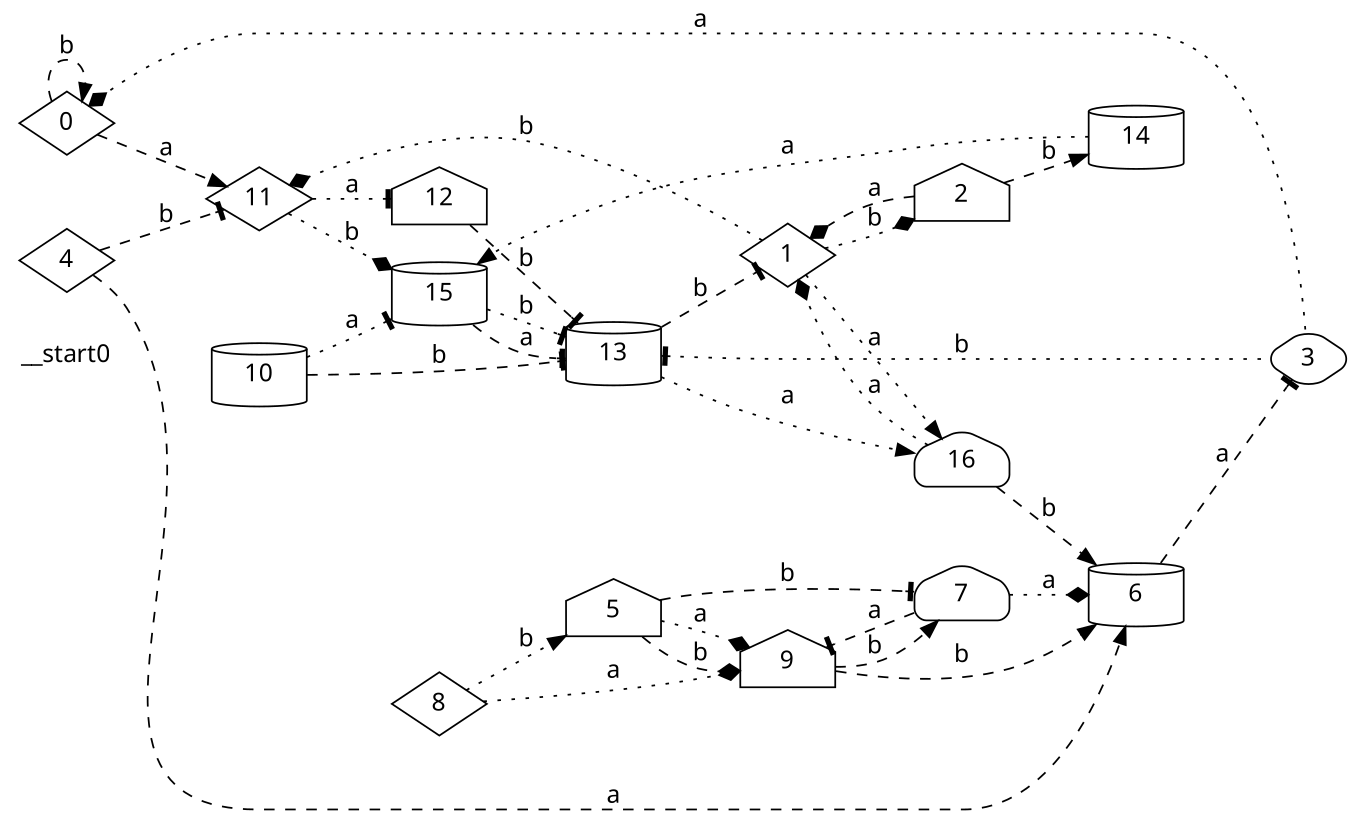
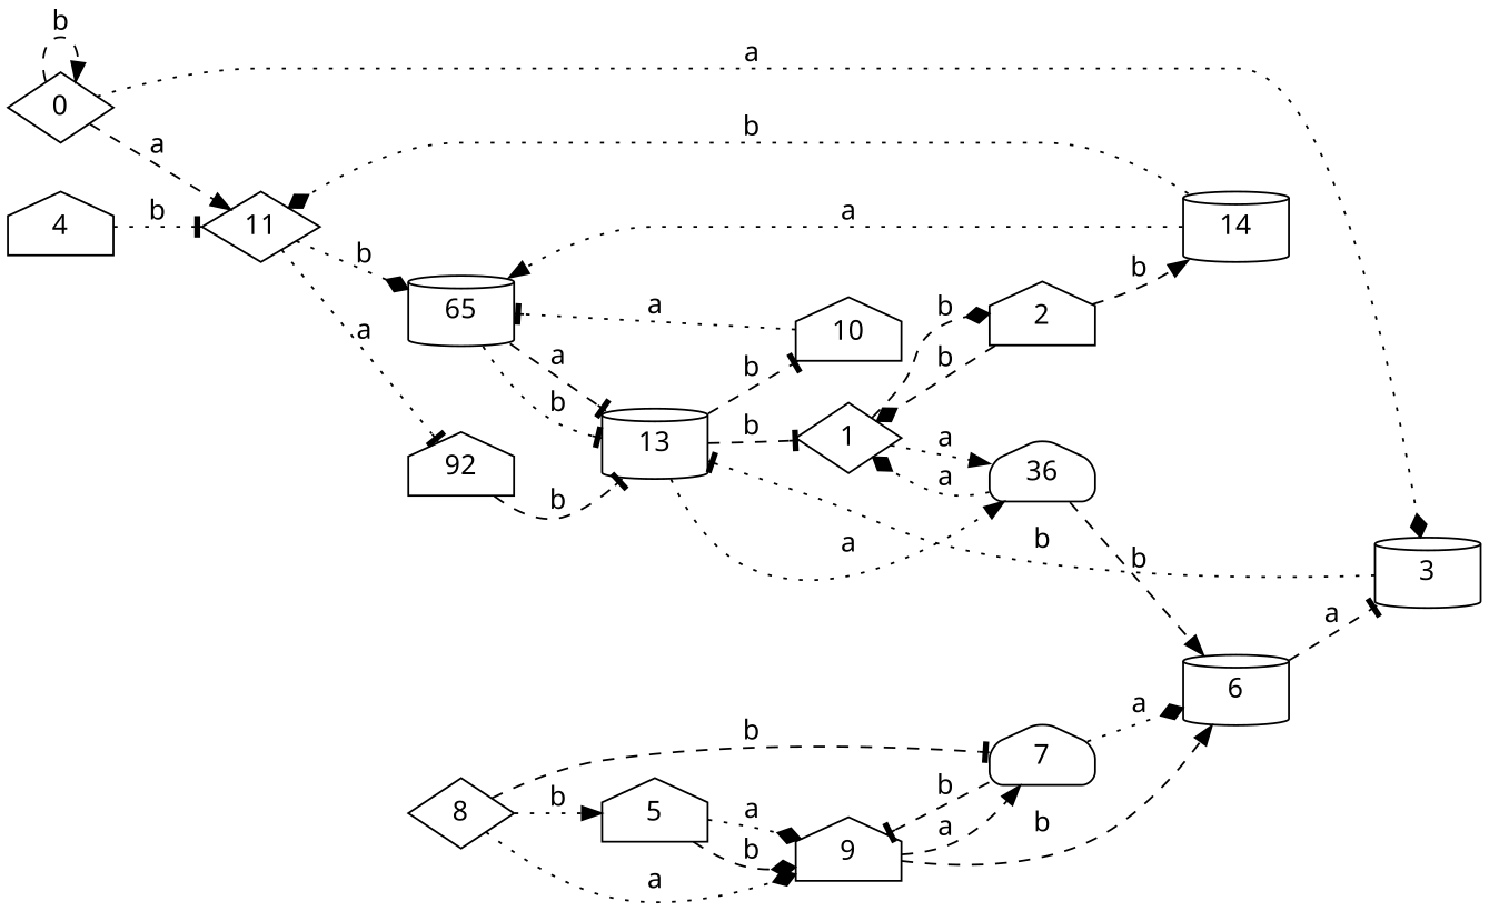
  digraph {
    fontname="Noto Sans"
    rankdir=LR
    node [fontname="Noto Sans" shape=house color=black fillcolor=white style=filled]
    edge [arrowhead=tee fontname="Noto Sans" style=dashed]
-   __start0 [shape=none color="" fillcolor="" style=""]
    n2 [label=0 shape=diamond]
    n3 [label=11 shape=diamond]
-   n4 [label=15 shape=cylinder style="rounded,filled"]
-   n5 [label=12]
+   n4 [label=65 shape=cylinder style="rounded,filled"]
+   n5 [label=92]
    n6 [label=1 shape=diamond]
    n7 [label=2]
-   n8 [label=16 style="rounded,filled"]
+   n8 [label=36 style="rounded,filled"]
    n9 [label=14 shape=cylinder]
    n10 [label=6 shape=cylinder]
-   n11 [label=3 shape=diamond style="rounded,filled"]
+   n11 [label=3 shape=cylinder style="rounded,filled"]
    n12 [label=13 shape=cylinder style="rounded,filled"]
-   n13 [label=4 shape=diamond]
+   n13 [label=4]
    n14 [label=5]
    n15 [label=9]
    n16 [label=7 style="rounded,filled"]
    n17 [label=8 shape=diamond]
-   n18 [label=10 shape=cylinder]
+   n18 [label=10]
    n2 -> n2 [arrowhead=normal label=b]
    n2 -> n3 [arrowhead=normal label=a]
    n3 -> n4 [arrowhead=diamond label=b style=dotted]
    n3 -> n5 [label=a style=dotted]
    n4 -> n12 [label=a]
    n4 -> n12 [label=b style=dotted]
    n5 -> n12 [label=b]
-   n6 -> n7 [arrowhead=diamond label=b style=dotted]
+   n6 -> n7 [arrowhead=diamond label=b]
    n6 -> n8 [arrowhead=normal label=a style=dotted]
-   n7 -> n6 [arrowhead=diamond label=a]
+   n7 -> n6 [arrowhead=diamond label=b]
    n7 -> n9 [arrowhead=normal label=b]
    n8 -> n6 [arrowhead=diamond label=a style=dotted]
    n8 -> n10 [arrowhead=normal label=b]
-   n6 -> n3 [arrowhead=diamond label=b style=dotted]
+   n9 -> n3 [arrowhead=diamond label=b style=dotted]
    n9 -> n4 [arrowhead=normal label=a style=dotted]
    n10 -> n11 [label=a]
-   n11 -> n2 [arrowhead=diamond label=a style=dotted]
+   n2 -> n11 [arrowhead=diamond label=a style=dotted]
    n11 -> n12 [label=b style=dotted]
    n12 -> n6 [label=b]
    n12 -> n8 [arrowhead=normal label=a style=dotted]
-   n13 -> n3 [label=b]
-   n13 -> n10 [arrowhead=normal label=a]
+   n13 -> n3 [label=b style=dotted]
    n14 -> n15 [arrowhead=diamond label=a style=dotted]
    n14 -> n15 [arrowhead=diamond label=b]
    n15 -> n10 [arrowhead=normal label=b]
-   n15 -> n16 [arrowhead=normal label=b]
+   n15 -> n16 [arrowhead=normal label=a]
    n16 -> n10 [arrowhead=diamond label=a style=dotted]
-   n16 -> n15 [label=a]
+   n16 -> n15 [label=b]
    n17 -> n14 [arrowhead=normal label=b style=dotted]
    n17 -> n15 [arrowhead=diamond label=a style=dotted]
-   n14 -> n16 [label=b]
+   n17 -> n16 [label=b]
    n18 -> n4 [label=a style=dotted]
-   n18 -> n12 [label=b]
+   n12 -> n18 [label=b]
  }
